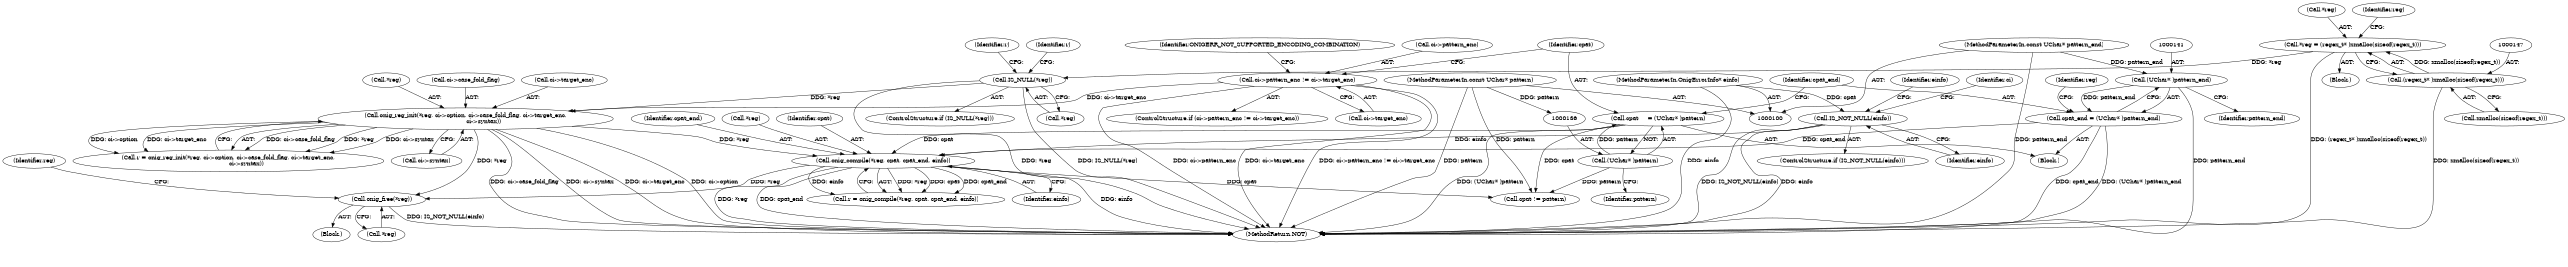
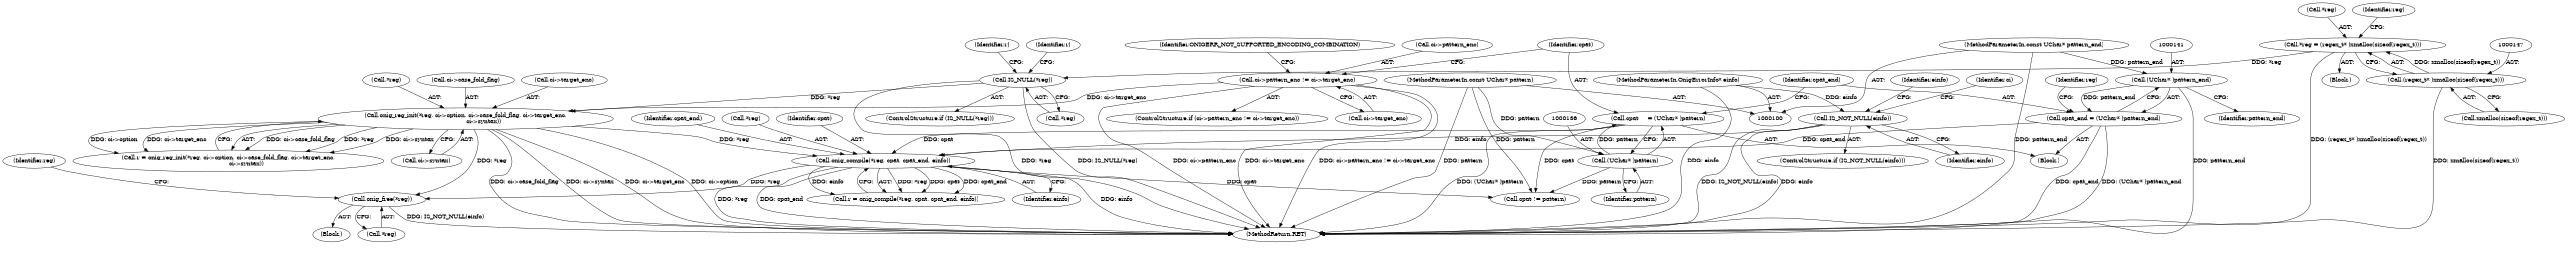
  digraph {
    n1 [label="(Call,onig_free(*reg))"]
    n2 [label="(Block,)"]
-   n3 [label="(MethodReturn,NOT)"]
+   n3 [label="(MethodReturn,RET)"]
    n4 [label="(Call,*reg)"]
    n5 [label="(Call,onig_compile(*reg, cpat, cpat_end, einfo))"]
    n6 [label="(Call,cpat != pattern)"]
    n7 [label="(Call,r = onig_compile(*reg, cpat, cpat_end, einfo))"]
    n8 [label="(Identifier,einfo)"]
    n9 [label="(Call,onig_reg_init(*reg, ci->option, ci->case_fold_flag, ci->target_enc,\n                    ci->syntax))"]
    n10 [label="(Call,r = onig_reg_init(*reg, ci->option, ci->case_fold_flag, ci->target_enc,\n                    ci->syntax))"]
    n11 [label="(Call,ci->syntax)"]
    n12 [label="(Call,IS_NULL(*reg))"]
    n13 [label="(Call,*reg)"]
    n14 [label="(ControlStructure,if (IS_NULL(*reg)))"]
    n15 [label="(Call,*reg = (regex_t* )xmalloc(sizeof(regex_t)))"]
    n16 [label="(Call,(regex_t* )xmalloc(sizeof(regex_t)))"]
    n17 [label="(Block,)"]
    n18 [label="(Call,xmalloc(sizeof(regex_t)))"]
    n19 [label="(Call,ci->pattern_enc != ci->target_enc)"]
    n20 [label="(ControlStructure,if (ci->pattern_enc != ci->target_enc))"]
    n21 [label="(Call,ci->target_enc)"]
    n22 [label="(Call,cpat     = (UChar* )pattern)"]
    n23 [label="(Call,(UChar* )pattern)"]
    n24 [label="(Block,)"]
    n25 [label="(Identifier,pattern)"]
    n26 [label="(MethodParameterIn,const UChar* pattern)"]
    1000100
    n28 [label="(Call,cpat_end = (UChar* )pattern_end)"]
    n29 [label="(Call,(UChar* )pattern_end)"]
    n30 [label="(Identifier,pattern_end)"]
    n31 [label="(MethodParameterIn,const UChar* pattern_end)"]
    n32 [label="(Call,IS_NOT_NULL(einfo))"]
    n33 [label="(ControlStructure,if (IS_NOT_NULL(einfo)))"]
    n34 [label="(Identifier,einfo)"]
    n35 [label="(MethodParameterIn,OnigErrorInfo* einfo)"]
    n36 [label="(Call,*reg)"]
    n37 [label="(Identifier,r)"]
    n38 [label="(Identifier,cpat)"]
    n39 [label="(Identifier,reg)"]
    n40 [label="(Identifier,reg)"]
    n41 [label="(Identifier,ONIGERR_NOT_SUPPORTED_ENCODING_COMBINATION)"]
    n42 [label="(Call,ci->case_fold_flag)"]
    n43 [label="(Call,ci->target_enc)"]
    n44 [label="(Identifier,einfo)"]
    n45 [label="(Call,ci->pattern_enc)"]
    n46 [label="(Identifier,r)"]
    n47 [label="(Identifier,cpat_end)"]
    n48 [label="(Call,*reg)"]
    n49 [label="(Identifier,cpat_end)"]
    n50 [label="(Call,*reg)"]
    n51 [label="(Identifier,reg)"]
    n52 [label="(Identifier,ci)"]
    n53 [label="(Identifier,cpat)"]
    1000147
    1000136
    1000141
    n1 -> n2 [label="AST: "]
    n1 -> n3 [label="DDG: IS_NOT_NULL(einfo)"]
    n1 -> n4 [label="CFG: "]
    n4 -> n1 [label="AST: "]
    n5 -> n1 [label="DDG: *reg"]
    n5 -> n3 [label="DDG: *reg"]
    n5 -> n3 [label="DDG: cpat_end"]
    n5 -> n3 [label="DDG: einfo"]
    n5 -> n6 [label="DDG: cpat"]
    n5 -> n7 [label="AST: "]
    n5 -> n7 [label="DDG: *reg"]
    n5 -> n7 [label="DDG: cpat"]
    n5 -> n7 [label="DDG: cpat_end"]
    n5 -> n7 [label="DDG: einfo"]
    n5 -> n8 [label="CFG: "]
    n7 -> n5 [label="CFG: "]
    n8 -> n5 [label="AST: "]
    n9 -> n1 [label="DDG: *reg"]
    n9 -> n3 [label="DDG: ci->case_fold_flag"]
    n9 -> n3 [label="DDG: ci->syntax"]
    n9 -> n3 [label="DDG: ci->target_enc"]
    n9 -> n3 [label="DDG: ci->option"]
    n9 -> n5 [label="DDG: *reg"]
    n9 -> n10 [label="AST: "]
    n9 -> n10 [label="DDG: ci->case_fold_flag"]
    n9 -> n10 [label="DDG: *reg"]
    n9 -> n10 [label="DDG: ci->syntax"]
    n9 -> n10 [label="DDG: ci->option"]
    n9 -> n10 [label="DDG: ci->target_enc"]
    n9 -> n11 [label="CFG: "]
    n10 -> n9 [label="CFG: "]
    n11 -> n9 [label="AST: "]
    n12 -> n3 [label="DDG: IS_NULL(*reg)"]
    n12 -> n3 [label="DDG: *reg"]
    n12 -> n9 [label="DDG: *reg"]
    n12 -> n13 [label="CFG: "]
    n12 -> n14 [label="AST: "]
    n13 -> n12 [label="AST: "]
    n15 -> n3 [label="DDG: (regex_t* )xmalloc(sizeof(regex_t))"]
    n15 -> n12 [label="DDG: *reg"]
    n15 -> n16 [label="CFG: "]
    n15 -> n17 [label="AST: "]
    n16 -> n3 [label="DDG: xmalloc(sizeof(regex_t))"]
    n16 -> n15 [label="AST: "]
    n16 -> n15 [label="DDG: xmalloc(sizeof(regex_t))"]
    n16 -> n18 [label="CFG: "]
    n18 -> n16 [label="AST: "]
    n19 -> n3 [label="DDG: ci->target_enc"]
    n19 -> n3 [label="DDG: ci->pattern_enc != ci->target_enc"]
    n19 -> n3 [label="DDG: ci->pattern_enc"]
    n19 -> n9 [label="DDG: ci->target_enc"]
    n19 -> n20 [label="AST: "]
    n19 -> n21 [label="CFG: "]
    n21 -> n19 [label="AST: "]
    n22 -> n3 [label="DDG: (UChar* )pattern"]
    n22 -> n5 [label="DDG: cpat"]
    n22 -> n6 [label="DDG: cpat"]
-   n22 -> n23 [label="NOT: "]
+   n22 -> n23 [label="CFG: "]
    n22 -> n24 [label="AST: "]
    n23 -> n6 [label="DDG: pattern"]
    n23 -> n22 [label="AST: "]
    n23 -> n22 [label="DDG: pattern"]
    n23 -> n25 [label="CFG: "]
+   n25 -> n23 [label="AST: "]
    n26 -> n3 [label="DDG: pattern"]
    n26 -> n6 [label="DDG: pattern"]
-   n26 -> 1000136 [label="DDG: pattern"]
+   n26 -> n23 [label="DDG: pattern"]
    n26 -> 1000100 [label="AST: "]
    n28 -> n3 [label="DDG: cpat_end"]
    n28 -> n3 [label="DDG: (UChar* )pattern_end"]
    n28 -> n5 [label="DDG: cpat_end"]
    n28 -> n24 [label="AST: "]
    n28 -> n29 [label="CFG: "]
    n29 -> n3 [label="DDG: pattern_end"]
    n29 -> n28 [label="AST: "]
    n29 -> n28 [label="DDG: pattern_end"]
    n29 -> n30 [label="CFG: "]
    n31 -> n3 [label="DDG: pattern_end"]
    n31 -> 1000100 [label="AST: "]
    n31 -> n29 [label="DDG: pattern_end"]
    n32 -> n3 [label="DDG: einfo"]
    n32 -> n3 [label="DDG: IS_NOT_NULL(einfo)"]
    n32 -> n5 [label="DDG: einfo"]
    n32 -> n33 [label="AST: "]
    n32 -> n34 [label="CFG: "]
    n34 -> n32 [label="AST: "]
    n35 -> n3 [label="DDG: einfo"]
    n35 -> 1000100 [label="AST: "]
-   n35 -> n32 [label="DDG: cpat"]
+   n35 -> n32 [label="DDG: einfo"]
    n36 -> n5 [label="AST: "]
    n37 -> n12 [label="CFG: "]
    n38 -> n5 [label="AST: "]
    n39 -> n28 [label="CFG: "]
    n40 -> n1 [label="CFG: "]
    n41 -> n19 [label="CFG: "]
    n42 -> n9 [label="AST: "]
    n43 -> n9 [label="AST: "]
    n44 -> n32 [label="CFG: "]
    n45 -> n19 [label="AST: "]
    n46 -> n12 [label="CFG: "]
    n47 -> n5 [label="AST: "]
    n48 -> n15 [label="AST: "]
    n49 -> n22 [label="CFG: "]
    n49 -> n28 [label="AST: "]
    n50 -> n9 [label="AST: "]
    n51 -> n15 [label="CFG: "]
    n52 -> n32 [label="CFG: "]
    n53 -> n19 [label="CFG: "]
    n53 -> n22 [label="AST: "]
    1000147 -> n16 [label="AST: "]
    1000136 -> n23 [label="AST: "]
    1000141 -> n29 [label="AST: "]
  }
